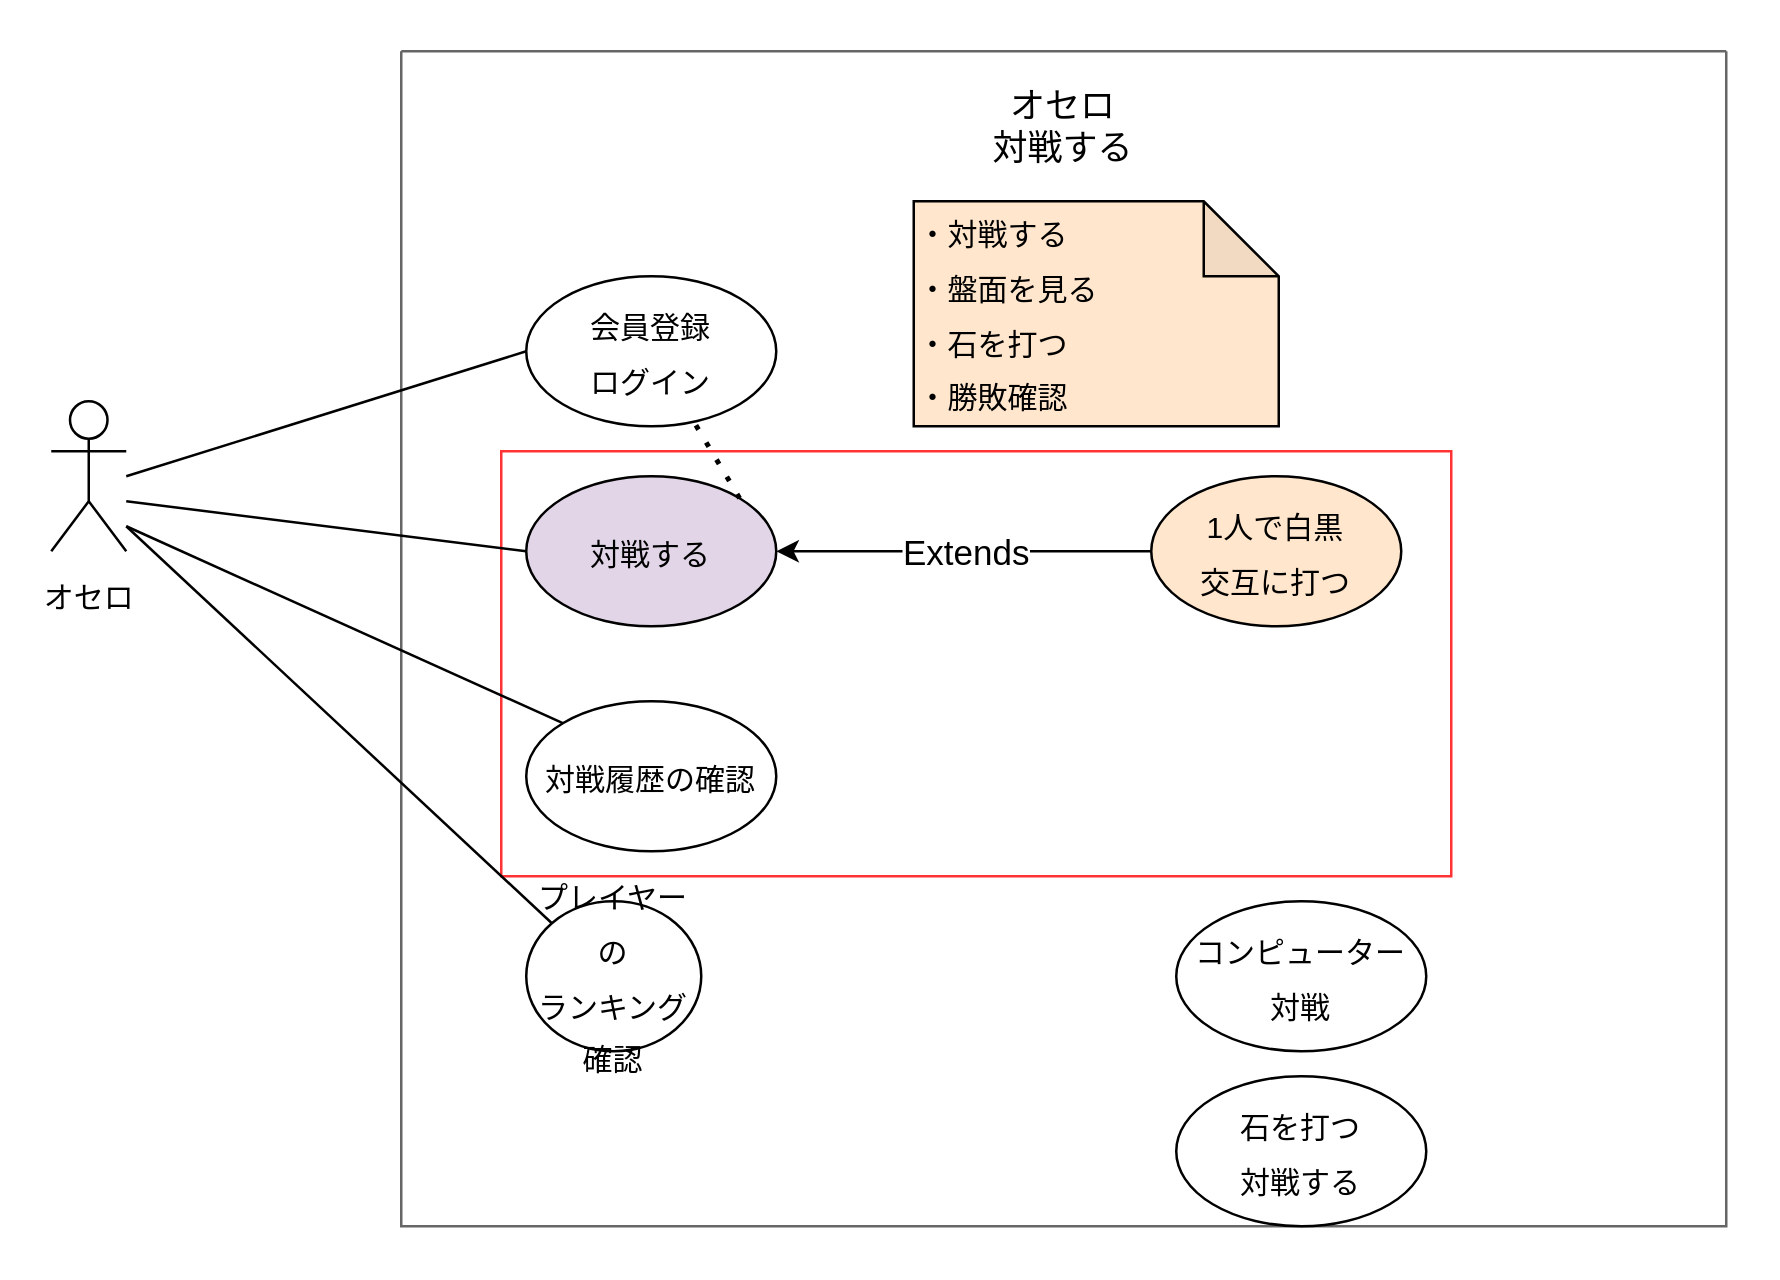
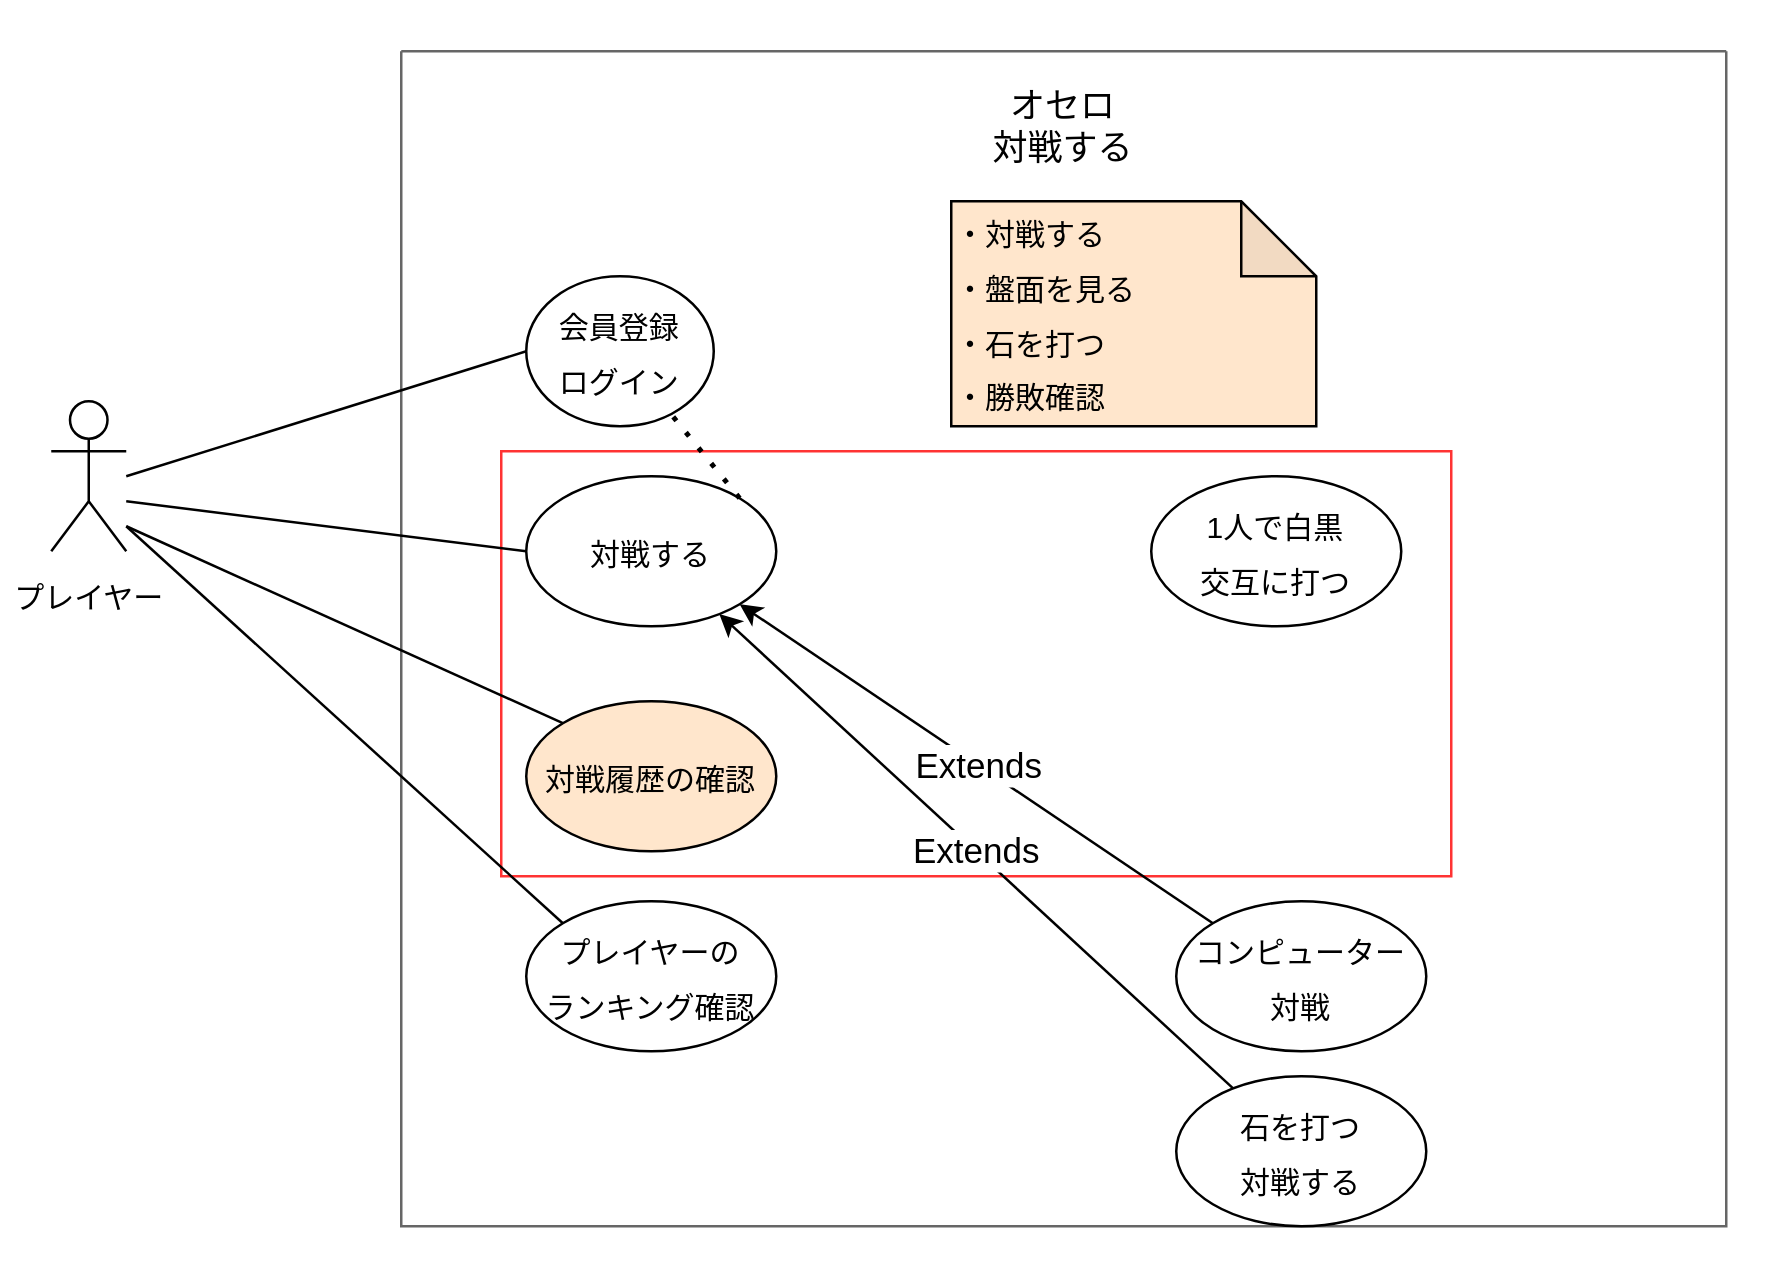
  <mxCell id="0" />
  <mxCell id="1" parent="0" />
- <mxCell id="2" value="&lt;font style=&quot;font-size: 12px&quot;&gt;オセロ&lt;/font&gt;" style="shape=umlActor;verticalLabelPosition=bottom;verticalAlign=top;html=1;outlineConnect=0;fontSize=18;" vertex="1" parent="1"><mxGeometry x="20" y="160" width="30" height="60" as="geometry" /></mxCell>
+ <mxCell id="2" value="&lt;font style=&quot;font-size: 12px&quot;&gt;プレイヤー&lt;/font&gt;" style="shape=umlActor;verticalLabelPosition=bottom;verticalAlign=top;html=1;outlineConnect=0;fontSize=18;" vertex="1" parent="1"><mxGeometry x="20" y="160" width="30" height="60" as="geometry" /></mxCell>
  <mxCell id="3" value="" style="swimlane;startSize=0;fontSize=18;strokeColor=#666666;" vertex="1" parent="1"><mxGeometry x="160" y="20" width="530" height="470" as="geometry" /></mxCell>
  <mxCell id="4" value="" style="rounded=0;whiteSpace=wrap;html=1;fontSize=14;fillColor=none;strokeColor=#FF3333;" vertex="1" parent="3"><mxGeometry x="40" y="160" width="380" height="170" as="geometry" /></mxCell>
  <mxCell id="5" value="&lt;font style=&quot;font-size: 14px&quot;&gt;オセロ&lt;br&gt;対戦する&lt;/font&gt;" style="text;html=1;strokeColor=none;fillColor=none;align=center;verticalAlign=middle;whiteSpace=wrap;rounded=0;" vertex="1" parent="3"><mxGeometry x="185" y="10" width="160" height="40" as="geometry" /></mxCell>
- <mxCell id="6" value="&lt;font style=&quot;font-size: 12px&quot;&gt;対戦する&lt;/font&gt;" style="ellipse;whiteSpace=wrap;html=1;fontSize=18;fillColor=#e1d5e7;" vertex="1" parent="3"><mxGeometry x="50" y="170" width="100" height="60" as="geometry" /></mxCell>
- <mxCell id="7" value="&lt;font style=&quot;font-size: 12px&quot;&gt;・対戦する&lt;br&gt;・盤面を見る&lt;br&gt;・石を打つ&lt;br&gt;&lt;/font&gt;&lt;div&gt;&lt;span&gt;&lt;font style=&quot;font-size: 12px&quot;&gt;・勝敗確認&lt;/font&gt;&lt;/span&gt;&lt;/div&gt;" style="shape=note;whiteSpace=wrap;html=1;backgroundOutline=1;darkOpacity=0.05;fontSize=18;align=left;fillColor=#FFE6CC;" vertex="1" parent="3"><mxGeometry x="205" y="60" width="146" height="90" as="geometry" /></mxCell>
- <mxCell id="8" value="&lt;font style=&quot;font-size: 12px&quot;&gt;会員登録&lt;br&gt;ログイン&lt;/font&gt;" style="ellipse;whiteSpace=wrap;html=1;fontSize=18;" vertex="1" parent="3"><mxGeometry x="50" y="90" width="100" height="60" as="geometry" /></mxCell>
+ <mxCell id="6" value="&lt;font style=&quot;font-size: 12px&quot;&gt;対戦する&lt;/font&gt;" style="ellipse;whiteSpace=wrap;html=1;fontSize=18;" vertex="1" parent="3"><mxGeometry x="50" y="170" width="100" height="60" as="geometry" /></mxCell>
+ <mxCell id="7" value="&lt;font style=&quot;font-size: 12px&quot;&gt;・対戦する&lt;br&gt;・盤面を見る&lt;br&gt;・石を打つ&lt;br&gt;&lt;/font&gt;&lt;div&gt;&lt;span&gt;&lt;font style=&quot;font-size: 12px&quot;&gt;・勝敗確認&lt;/font&gt;&lt;/span&gt;&lt;/div&gt;" style="shape=note;whiteSpace=wrap;html=1;backgroundOutline=1;darkOpacity=0.05;fontSize=18;align=left;fillColor=#FFE6CC;" vertex="1" parent="3"><mxGeometry x="220" y="60" width="146" height="90" as="geometry" /></mxCell>
+ <mxCell id="8" value="&lt;font style=&quot;font-size: 12px&quot;&gt;会員登録&lt;br&gt;ログイン&lt;/font&gt;" style="ellipse;whiteSpace=wrap;html=1;fontSize=18;" vertex="1" parent="3"><mxGeometry x="50" y="90" width="75" height="60" as="geometry" /></mxCell>
  <mxCell id="9" value="" style="endArrow=none;dashed=1;html=1;dashPattern=1 3;strokeWidth=2;fontSize=14;exitX=1;exitY=0;exitDx=0;exitDy=0;" edge="1" parent="3" source="6" target="8"><mxGeometry width="50" height="50" relative="1" as="geometry"><mxPoint x="160" y="220" as="sourcePoint" /><mxPoint x="210" y="170" as="targetPoint" /></mxGeometry></mxCell>
- <mxCell id="10" value="&lt;font style=&quot;font-size: 12px&quot;&gt;対戦履歴の確認&lt;/font&gt;" style="ellipse;whiteSpace=wrap;html=1;fontSize=18;" vertex="1" parent="3"><mxGeometry x="50" y="260" width="100" height="60" as="geometry" /></mxCell>
- <mxCell id="11" value="&lt;font style=&quot;font-size: 12px&quot;&gt;1人で白黒&lt;br&gt;交互に打つ&lt;br&gt;&lt;/font&gt;" style="ellipse;whiteSpace=wrap;html=1;fontSize=18;fillColor=#ffe6cc;" vertex="1" parent="3"><mxGeometry x="300" y="170" width="100" height="60" as="geometry" /></mxCell>
+ <mxCell id="10" value="&lt;font style=&quot;font-size: 12px&quot;&gt;対戦履歴の確認&lt;/font&gt;" style="ellipse;whiteSpace=wrap;html=1;fontSize=18;fillColor=#ffe6cc;" vertex="1" parent="3"><mxGeometry x="50" y="260" width="100" height="60" as="geometry" /></mxCell>
+ <mxCell id="11" value="&lt;font style=&quot;font-size: 12px&quot;&gt;1人で白黒&lt;br&gt;交互に打つ&lt;br&gt;&lt;/font&gt;" style="ellipse;whiteSpace=wrap;html=1;fontSize=18;" vertex="1" parent="3"><mxGeometry x="300" y="170" width="100" height="60" as="geometry" /></mxCell>
  <mxCell id="12" value="&lt;span style=&quot;font-size: 12px&quot;&gt;コンピューター&lt;br&gt;対戦&lt;/span&gt;" style="ellipse;whiteSpace=wrap;html=1;fontSize=18;" vertex="1" parent="3"><mxGeometry x="310" y="340" width="100" height="60" as="geometry" /></mxCell>
  <mxCell id="13" value="&lt;font style=&quot;font-size: 12px&quot;&gt;石を打つ&lt;br&gt;対戦する&lt;br&gt;&lt;/font&gt;" style="ellipse;whiteSpace=wrap;html=1;fontSize=18;" vertex="1" parent="3"><mxGeometry x="310" y="410" width="100" height="60" as="geometry" /></mxCell>
- <mxCell id="14" value="" style="endArrow=classic;html=1;fontSize=14;exitX=0;exitY=0.5;exitDx=0;exitDy=0;" edge="1" parent="3" source="11" target="6"><mxGeometry relative="1" as="geometry"><mxPoint x="160" y="210" as="sourcePoint" /><mxPoint x="250" y="200" as="targetPoint" /></mxGeometry></mxCell>
- <mxCell id="15" value="Extends" style="edgeLabel;resizable=0;html=1;align=center;verticalAlign=middle;fontSize=14;fillColor=#FFE6CC;" connectable="0" vertex="1" parent="14"><mxGeometry relative="1" as="geometry" /></mxCell>
- <mxCell id="20" value="&lt;span style=&quot;font-size: 12px&quot;&gt;プレイヤーの&lt;br&gt;ランキング確認&lt;br&gt;&lt;/span&gt;" style="ellipse;whiteSpace=wrap;html=1;fontSize=18;" vertex="1" parent="3"><mxGeometry x="50" y="340" width="70" height="60" as="geometry" /></mxCell>
+ <mxCell id="16" value="" style="endArrow=classic;html=1;fontSize=14;exitX=0;exitY=0;exitDx=0;exitDy=0;entryX=1;entryY=1;entryDx=0;entryDy=0;" edge="1" parent="3" source="12" target="6"><mxGeometry relative="1" as="geometry"><mxPoint x="230" y="245" as="sourcePoint" /><mxPoint x="140" y="220" as="targetPoint" /></mxGeometry></mxCell>
+ <mxCell id="17" value="Extends" style="edgeLabel;resizable=0;html=1;align=center;verticalAlign=middle;fontSize=14;fillColor=#FFE6CC;" connectable="0" vertex="1" parent="16"><mxGeometry relative="1" as="geometry" /></mxCell>
+ <mxCell id="18" value="" style="endArrow=classic;html=1;fontSize=14;" edge="1" parent="3" source="13" target="6"><mxGeometry relative="1" as="geometry"><mxPoint x="220.005" y="298.787" as="sourcePoint" /><mxPoint x="125.36" y="230" as="targetPoint" /></mxGeometry></mxCell>
+ <mxCell id="19" value="Extends" style="edgeLabel;resizable=0;html=1;align=center;verticalAlign=middle;fontSize=14;fillColor=#FFE6CC;" connectable="0" vertex="1" parent="18"><mxGeometry relative="1" as="geometry" /></mxCell>
+ <mxCell id="20" value="&lt;span style=&quot;font-size: 12px&quot;&gt;プレイヤーの&lt;br&gt;ランキング確認&lt;br&gt;&lt;/span&gt;" style="ellipse;whiteSpace=wrap;html=1;fontSize=18;" vertex="1" parent="3"><mxGeometry x="50" y="340" width="100" height="60" as="geometry" /></mxCell>
  <mxCell id="21" value="" style="endArrow=none;html=1;fontSize=14;entryX=0;entryY=0.5;entryDx=0;entryDy=0;" edge="1" parent="1" target="8"><mxGeometry width="50" height="50" relative="1" as="geometry"><mxPoint x="50" y="190" as="sourcePoint" /><mxPoint x="110" y="160" as="targetPoint" /></mxGeometry></mxCell>
  <mxCell id="22" value="" style="endArrow=none;html=1;fontSize=14;entryX=0;entryY=0.5;entryDx=0;entryDy=0;" edge="1" parent="1" target="6"><mxGeometry width="50" height="50" relative="1" as="geometry"><mxPoint x="50" y="200" as="sourcePoint" /><mxPoint x="120" y="210" as="targetPoint" /></mxGeometry></mxCell>
  <mxCell id="23" value="" style="endArrow=none;html=1;fontSize=14;entryX=0;entryY=0;entryDx=0;entryDy=0;" edge="1" parent="1" target="10"><mxGeometry width="50" height="50" relative="1" as="geometry"><mxPoint x="50" y="210" as="sourcePoint" /><mxPoint x="220" y="230" as="targetPoint" /></mxGeometry></mxCell>
  <mxCell id="24" value="" style="endArrow=none;html=1;fontSize=14;entryX=0;entryY=0;entryDx=0;entryDy=0;" edge="1" parent="1" target="20"><mxGeometry width="50" height="50" relative="1" as="geometry"><mxPoint x="50" y="210" as="sourcePoint" /><mxPoint x="234.645" y="298.787" as="targetPoint" /></mxGeometry></mxCell>
